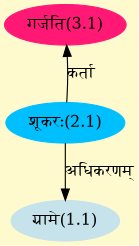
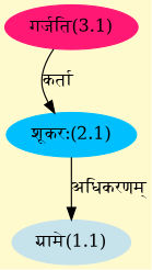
  digraph {
    bgcolor=lemonchiffon1
    compound=true
    rankdir=BT
    node [style=filled]
    edge [dir=back]
    n1 [color="#C6E2EB" label="ग्रामे(1.1)"]
    n2 [color="#00BFFF" label="शूकरः(2.1)"]
    n3 [color="#FF1975" label="गर्जति(3.1)"]
    n1 -> n2 [label="अधिकरणम्"]
-   n3 -> n2 [label="कर्ता"]
+   n2 -> n3 [label="कर्ता"]
  }
